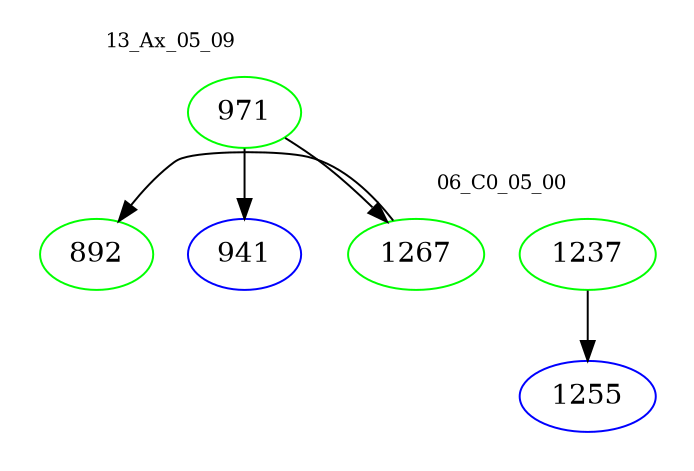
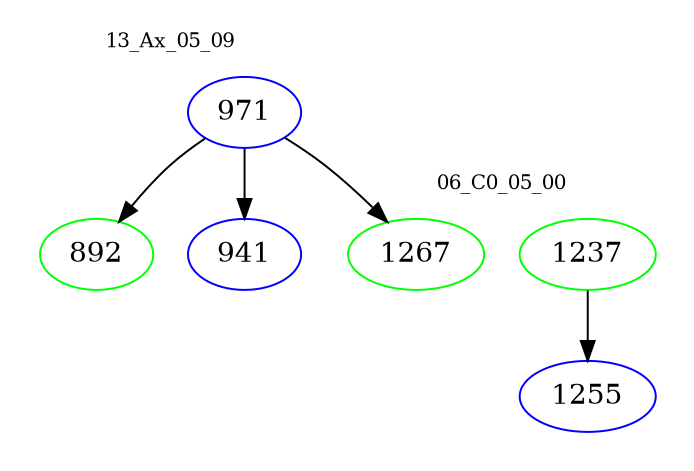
  digraph {
    node [color=green]
    edge [color=black]
-   n1 [label=971]
+   n1 [color=blue label=971]
    n2 [label=892]
    n3 [color=blue label=941]
    n4 [label=1237]
    n5 [color=blue label=1255]
    n6 [label=1267]
    subgraph cluster_1 {
      color=white
      fontsize=10
      label="13_Ax_05_09"
      n1
      n2
      n3
    }
    subgraph cluster_2 {
      color=white
      fontsize=10
      label="06_C0_05_00"
      n4
      n5
      n6
    }
-   n6 -> n2
+   n1 -> n2
    n1 -> n3
    n1 -> n6
    n4 -> n5
  }
